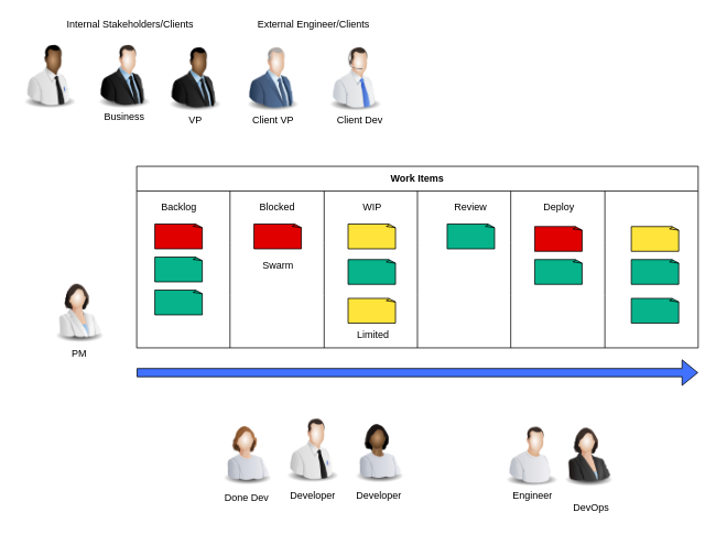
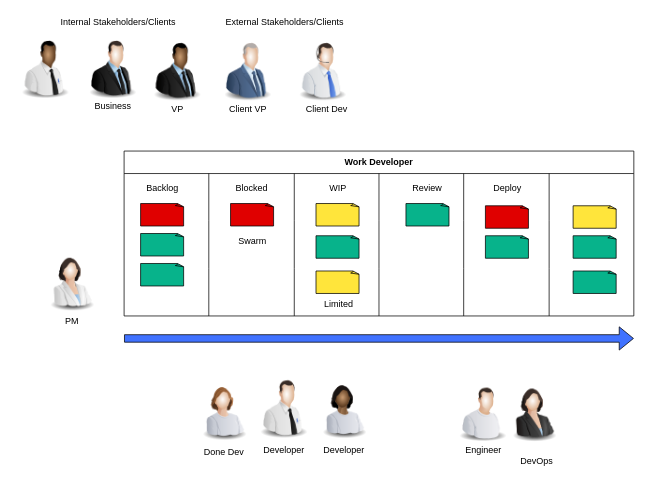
  <mxCell id="0" />
  <mxCell id="1" parent="0" />
- <mxCell id="2" value="Work Items" style="shape=table;html=1;whiteSpace=wrap;startSize=30;container=1;collapsible=0;childLayout=tableLayout;fontStyle=1;align=center;rowLines=0;resizeLast=0;" vertex="1" parent="1"><mxGeometry x="165" y="201" width="680" height="220" as="geometry" /></mxCell>
+ <mxCell id="2" value="Work Developer" style="shape=table;html=1;whiteSpace=wrap;startSize=30;container=1;collapsible=0;childLayout=tableLayout;fontStyle=1;align=center;rowLines=0;resizeLast=0;" vertex="1" parent="1"><mxGeometry x="165" y="201" width="680" height="220" as="geometry" /></mxCell>
  <mxCell id="3" value="" style="shape=partialRectangle;html=1;whiteSpace=wrap;collapsible=0;dropTarget=0;pointerEvents=0;fillColor=none;top=0;left=0;bottom=0;right=0;points=[[0,0.5],[1,0.5]];portConstraint=eastwest;" vertex="1" parent="2"><mxGeometry y="30" width="680" height="63" as="geometry" /></mxCell>
  <mxCell id="4" style="shape=partialRectangle;html=1;whiteSpace=wrap;connectable=0;fillColor=none;top=0;left=0;bottom=0;right=0;overflow=hidden;" vertex="1" parent="3"><mxGeometry width="113" height="63" as="geometry" /></mxCell>
  <mxCell id="5" value="" style="shape=partialRectangle;html=1;whiteSpace=wrap;connectable=0;fillColor=none;top=0;left=0;bottom=0;right=0;overflow=hidden;" vertex="1" parent="3"><mxGeometry x="113" width="114" height="63" as="geometry" /></mxCell>
  <mxCell id="6" value="" style="shape=partialRectangle;html=1;whiteSpace=wrap;connectable=0;fillColor=none;top=0;left=0;bottom=0;right=0;overflow=hidden;" vertex="1" parent="3"><mxGeometry x="227" width="113" height="63" as="geometry" /></mxCell>
  <mxCell id="7" value="" style="shape=partialRectangle;html=1;whiteSpace=wrap;connectable=0;fillColor=none;top=0;left=0;bottom=0;right=0;overflow=hidden;" vertex="1" parent="3"><mxGeometry x="340" width="113" height="63" as="geometry" /></mxCell>
  <mxCell id="8" style="shape=partialRectangle;html=1;whiteSpace=wrap;connectable=0;fillColor=none;top=0;left=0;bottom=0;right=0;overflow=hidden;" vertex="1" parent="3"><mxGeometry x="453" width="114" height="63" as="geometry" /></mxCell>
  <mxCell id="9" style="shape=partialRectangle;html=1;whiteSpace=wrap;connectable=0;fillColor=none;top=0;left=0;bottom=0;right=0;overflow=hidden;" vertex="1" parent="3"><mxGeometry x="567" width="113" height="63" as="geometry" /></mxCell>
  <mxCell id="10" value="" style="shape=partialRectangle;html=1;whiteSpace=wrap;collapsible=0;dropTarget=0;pointerEvents=0;fillColor=none;top=0;left=0;bottom=0;right=0;points=[[0,0.5],[1,0.5]];portConstraint=eastwest;" vertex="1" parent="2"><mxGeometry y="93" width="680" height="64" as="geometry" /></mxCell>
  <mxCell id="11" style="shape=partialRectangle;html=1;whiteSpace=wrap;connectable=0;fillColor=none;top=0;left=0;bottom=0;right=0;overflow=hidden;" vertex="1" parent="10"><mxGeometry width="113" height="64" as="geometry" /></mxCell>
  <mxCell id="12" value="" style="shape=partialRectangle;html=1;whiteSpace=wrap;connectable=0;fillColor=none;top=0;left=0;bottom=0;right=0;overflow=hidden;" vertex="1" parent="10"><mxGeometry x="113" width="114" height="64" as="geometry" /></mxCell>
  <mxCell id="13" value="" style="shape=partialRectangle;html=1;whiteSpace=wrap;connectable=0;fillColor=none;top=0;left=0;bottom=0;right=0;overflow=hidden;" vertex="1" parent="10"><mxGeometry x="227" width="113" height="64" as="geometry" /></mxCell>
  <mxCell id="14" value="" style="shape=partialRectangle;html=1;whiteSpace=wrap;connectable=0;fillColor=none;top=0;left=0;bottom=0;right=0;overflow=hidden;" vertex="1" parent="10"><mxGeometry x="340" width="113" height="64" as="geometry" /></mxCell>
  <mxCell id="15" style="shape=partialRectangle;html=1;whiteSpace=wrap;connectable=0;fillColor=none;top=0;left=0;bottom=0;right=0;overflow=hidden;" vertex="1" parent="10"><mxGeometry x="453" width="114" height="64" as="geometry" /></mxCell>
  <mxCell id="16" style="shape=partialRectangle;html=1;whiteSpace=wrap;connectable=0;fillColor=none;top=0;left=0;bottom=0;right=0;overflow=hidden;" vertex="1" parent="10"><mxGeometry x="567" width="113" height="64" as="geometry" /></mxCell>
  <mxCell id="17" value="" style="shape=partialRectangle;html=1;whiteSpace=wrap;collapsible=0;dropTarget=0;pointerEvents=0;fillColor=none;top=0;left=0;bottom=0;right=0;points=[[0,0.5],[1,0.5]];portConstraint=eastwest;" vertex="1" parent="2"><mxGeometry y="157" width="680" height="63" as="geometry" /></mxCell>
  <mxCell id="18" style="shape=partialRectangle;html=1;whiteSpace=wrap;connectable=0;fillColor=none;top=0;left=0;bottom=0;right=0;overflow=hidden;" vertex="1" parent="17"><mxGeometry width="113" height="63" as="geometry" /></mxCell>
  <mxCell id="19" value="" style="shape=partialRectangle;html=1;whiteSpace=wrap;connectable=0;fillColor=none;top=0;left=0;bottom=0;right=0;overflow=hidden;" vertex="1" parent="17"><mxGeometry x="113" width="114" height="63" as="geometry" /></mxCell>
  <mxCell id="20" value="" style="shape=partialRectangle;html=1;whiteSpace=wrap;connectable=0;fillColor=none;top=0;left=0;bottom=0;right=0;overflow=hidden;" vertex="1" parent="17"><mxGeometry x="227" width="113" height="63" as="geometry" /></mxCell>
  <mxCell id="21" value="" style="shape=partialRectangle;html=1;whiteSpace=wrap;connectable=0;fillColor=none;top=0;left=0;bottom=0;right=0;overflow=hidden;" vertex="1" parent="17"><mxGeometry x="340" width="113" height="63" as="geometry" /></mxCell>
  <mxCell id="22" style="shape=partialRectangle;html=1;whiteSpace=wrap;connectable=0;fillColor=none;top=0;left=0;bottom=0;right=0;overflow=hidden;" vertex="1" parent="17"><mxGeometry x="453" width="114" height="63" as="geometry" /></mxCell>
  <mxCell id="23" style="shape=partialRectangle;html=1;whiteSpace=wrap;connectable=0;fillColor=none;top=0;left=0;bottom=0;right=0;overflow=hidden;" vertex="1" parent="17"><mxGeometry x="567" width="113" height="63" as="geometry" /></mxCell>
  <mxCell id="24" value="" style="image;html=1;image=img/lib/clip_art/people/Worker_Woman_Black_128x128.png" vertex="1" parent="1"><mxGeometry x="418.25" y="505" width="80" height="80" as="geometry" /></mxCell>
  <mxCell id="25" value="" style="image;html=1;image=img/lib/clip_art/people/Suit_Man_Black_128x128.png" vertex="1" parent="1"><mxGeometry x="196" y="55" width="80" height="80" as="geometry" /></mxCell>
  <mxCell id="26" value="" style="image;html=1;image=img/lib/clip_art/people/Suit_Woman_128x128.png" vertex="1" parent="1"><mxGeometry x="671.75" y="509.5" width="80" height="80" as="geometry" /></mxCell>
  <mxCell id="27" value="" style="image;html=1;image=img/lib/clip_art/people/Scientist_Woman_128x128.png" vertex="1" parent="1"><mxGeometry x="55" y="335" width="80" height="80" as="geometry" /></mxCell>
  <mxCell id="28" value="" style="image;html=1;image=img/lib/clip_art/people/Tech_Man_128x128.png" vertex="1" parent="1"><mxGeometry x="338.25" y="505" width="80" height="80" as="geometry" /></mxCell>
  <mxCell id="29" value="" style="image;html=1;image=img/lib/clip_art/people/Worker_Man_128x128.png" vertex="1" parent="1"><mxGeometry x="603.75" y="509.5" width="80" height="80" as="geometry" /></mxCell>
  <mxCell id="30" value="" style="image;html=1;image=img/lib/clip_art/people/Worker_Woman_128x128.png" vertex="1" parent="1"><mxGeometry x="258.25" y="507.5" width="80" height="80" as="geometry" /></mxCell>
  <mxCell id="31" value="Developer" style="text;html=1;align=center;verticalAlign=middle;resizable=0;points=[];autosize=1;" vertex="1" parent="1"><mxGeometry x="423.25" y="590" width="70" height="20" as="geometry" /></mxCell>
  <mxCell id="32" value="Developer" style="text;html=1;align=center;verticalAlign=middle;resizable=0;points=[];autosize=1;" vertex="1" parent="1"><mxGeometry x="343.25" y="590" width="70" height="20" as="geometry" /></mxCell>
  <mxCell id="33" value="Done Dev" style="text;html=1;align=center;verticalAlign=middle;resizable=0;points=[];autosize=1;" vertex="1" parent="1"><mxGeometry x="263.25" y="592.5" width="70" height="20" as="geometry" /></mxCell>
  <mxCell id="34" value="Engineer" style="text;html=1;align=center;verticalAlign=middle;resizable=0;points=[];autosize=1;" vertex="1" parent="1"><mxGeometry x="613.75" y="589.5" width="60" height="20" as="geometry" /></mxCell>
  <mxCell id="35" value="PM" style="text;html=1;align=center;verticalAlign=middle;resizable=0;points=[];autosize=1;" vertex="1" parent="1"><mxGeometry x="80" y="418" width="30" height="20" as="geometry" /></mxCell>
  <mxCell id="36" value="VP" style="text;html=1;align=center;verticalAlign=middle;resizable=0;points=[];autosize=1;" vertex="1" parent="1"><mxGeometry x="221" y="135" width="30" height="20" as="geometry" /></mxCell>
  <mxCell id="37" value="" style="image;html=1;image=img/lib/clip_art/people/Suit_Man_Blue_128x128.png" vertex="1" parent="1"><mxGeometry x="290" y="55" width="80" height="80" as="geometry" /></mxCell>
  <mxCell id="38" value="Client VP" style="text;html=1;align=center;verticalAlign=middle;resizable=0;points=[];autosize=1;" vertex="1" parent="1"><mxGeometry x="295" y="135" width="70" height="20" as="geometry" /></mxCell>
  <mxCell id="39" value="DevOps" style="text;html=1;align=center;verticalAlign=middle;resizable=0;points=[];autosize=1;" vertex="1" parent="1"><mxGeometry x="684.75" y="604.5" width="60" height="20" as="geometry" /></mxCell>
  <mxCell id="40" value="" style="image;html=1;image=img/lib/clip_art/people/Suit_Man_128x128.png" vertex="1" parent="1"><mxGeometry x="110" y="52" width="80" height="80" as="geometry" /></mxCell>
  <mxCell id="41" value="" style="image;html=1;image=img/lib/clip_art/people/Telesales_Man_128x128.png" vertex="1" parent="1"><mxGeometry x="390" y="55" width="80" height="80" as="geometry" /></mxCell>
  <mxCell id="42" value="" style="image;html=1;image=img/lib/clip_art/people/Tech_Man_Black_128x128.png" vertex="1" parent="1"><mxGeometry x="20" y="52" width="80" height="80" as="geometry" /></mxCell>
  <mxCell id="43" value="Business" style="text;html=1;align=center;verticalAlign=middle;resizable=0;points=[];autosize=1;" vertex="1" parent="1"><mxGeometry x="120" y="132" width="60" height="20" as="geometry" /></mxCell>
  <mxCell id="44" value="Client Dev" style="text;html=1;align=center;verticalAlign=middle;resizable=0;points=[];autosize=1;" vertex="1" parent="1"><mxGeometry x="400" y="135" width="70" height="20" as="geometry" /></mxCell>
  <mxCell id="45" value="Internal Stakeholders/Clients" style="text;html=1;align=center;verticalAlign=middle;resizable=0;points=[];autosize=1;" vertex="1" parent="1"><mxGeometry x="72" y="20" width="170" height="20" as="geometry" /></mxCell>
- <mxCell id="46" value="External Engineer/Clients" style="text;html=1;align=center;verticalAlign=middle;resizable=0;points=[];autosize=1;" vertex="1" parent="1"><mxGeometry x="294" y="20" width="170" height="20" as="geometry" /></mxCell>
+ <mxCell id="46" value="External Stakeholders/Clients" style="text;html=1;align=center;verticalAlign=middle;resizable=0;points=[];autosize=1;" vertex="1" parent="1"><mxGeometry x="294" y="20" width="170" height="20" as="geometry" /></mxCell>
  <mxCell id="47" value="Backlog" style="text;html=1;align=center;verticalAlign=middle;resizable=0;points=[];autosize=1;" vertex="1" parent="1"><mxGeometry x="186" y="241" width="60" height="20" as="geometry" /></mxCell>
  <mxCell id="48" value="WIP" style="text;html=1;align=center;verticalAlign=middle;resizable=0;points=[];autosize=1;" vertex="1" parent="1"><mxGeometry x="430" y="241" width="40" height="20" as="geometry" /></mxCell>
  <mxCell id="49" value="Review" style="text;html=1;align=center;verticalAlign=middle;resizable=0;points=[];autosize=1;" vertex="1" parent="1"><mxGeometry x="539" y="241" width="60" height="20" as="geometry" /></mxCell>
  <mxCell id="50" value="Deploy" style="text;html=1;align=center;verticalAlign=middle;resizable=0;points=[];autosize=1;" vertex="1" parent="1"><mxGeometry x="651" y="241" width="50" height="20" as="geometry" /></mxCell>
  <mxCell id="51" value="" style="whiteSpace=wrap;html=1;shape=mxgraph.basic.document;fillColor=#07B38B;" vertex="1" parent="1"><mxGeometry x="187" y="311" width="58" height="30" as="geometry" /></mxCell>
  <mxCell id="52" value="" style="whiteSpace=wrap;html=1;shape=mxgraph.basic.document;fillColor=#07B38B;" vertex="1" parent="1"><mxGeometry x="187" y="351" width="58" height="30" as="geometry" /></mxCell>
  <mxCell id="53" value="" style="whiteSpace=wrap;html=1;shape=mxgraph.basic.document;fillColor=#E00000;" vertex="1" parent="1"><mxGeometry x="307" y="271" width="58" height="30" as="geometry" /></mxCell>
  <mxCell id="54" value="" style="whiteSpace=wrap;html=1;shape=mxgraph.basic.document;fillColor=#E00000;" vertex="1" parent="1"><mxGeometry x="187" y="271" width="58" height="30" as="geometry" /></mxCell>
  <mxCell id="55" value="" style="whiteSpace=wrap;html=1;shape=mxgraph.basic.document;fillColor=#FFE53B;" vertex="1" parent="1"><mxGeometry x="421" y="361" width="58" height="30" as="geometry" /></mxCell>
  <mxCell id="56" value="" style="whiteSpace=wrap;html=1;shape=mxgraph.basic.document;fillColor=#07B38B;" vertex="1" parent="1"><mxGeometry x="421" y="314" width="58" height="30" as="geometry" /></mxCell>
  <mxCell id="57" value="" style="whiteSpace=wrap;html=1;shape=mxgraph.basic.document;fillColor=#FFE53B;" vertex="1" parent="1"><mxGeometry x="421" y="271" width="58" height="30" as="geometry" /></mxCell>
  <mxCell id="58" value="Blocked" style="text;html=1;align=center;verticalAlign=middle;resizable=0;points=[];autosize=1;" vertex="1" parent="1"><mxGeometry x="305" y="241" width="60" height="20" as="geometry" /></mxCell>
  <mxCell id="59" value="" style="whiteSpace=wrap;html=1;shape=mxgraph.basic.document;fillColor=#07B38B;" vertex="1" parent="1"><mxGeometry x="541" y="271" width="58" height="30" as="geometry" /></mxCell>
  <mxCell id="60" value="" style="whiteSpace=wrap;html=1;shape=mxgraph.basic.document;fillColor=#07B38B;" vertex="1" parent="1"><mxGeometry x="647" y="314" width="58" height="30" as="geometry" /></mxCell>
  <mxCell id="61" value="" style="whiteSpace=wrap;html=1;shape=mxgraph.basic.document;fillColor=#07B38B;" vertex="1" parent="1"><mxGeometry x="764" y="314" width="58" height="30" as="geometry" /></mxCell>
  <mxCell id="62" value="" style="whiteSpace=wrap;html=1;shape=mxgraph.basic.document;fillColor=#E00000;" vertex="1" parent="1"><mxGeometry x="647" y="274" width="58" height="30" as="geometry" /></mxCell>
  <mxCell id="63" value="" style="whiteSpace=wrap;html=1;shape=mxgraph.basic.document;fillColor=#FFE53B;" vertex="1" parent="1"><mxGeometry x="764" y="274" width="58" height="30" as="geometry" /></mxCell>
  <mxCell id="64" value="" style="whiteSpace=wrap;html=1;shape=mxgraph.basic.document;fillColor=#07B38B;" vertex="1" parent="1"><mxGeometry x="764" y="361" width="58" height="30" as="geometry" /></mxCell>
  <mxCell id="65" value="Limited" style="text;html=1;align=center;verticalAlign=middle;resizable=0;points=[];autosize=1;" vertex="1" parent="1"><mxGeometry x="426" y="396" width="50" height="20" as="geometry" /></mxCell>
  <mxCell id="66" value="Swarm" style="text;html=1;align=center;verticalAlign=middle;resizable=0;points=[];autosize=1;" vertex="1" parent="1"><mxGeometry x="311" y="311" width="50" height="20" as="geometry" /></mxCell>
  <mxCell id="67" value="" style="shape=flexArrow;endArrow=classic;html=1;fillColor=#4072FF;" edge="1" parent="1"><mxGeometry width="50" height="50" relative="1" as="geometry"><mxPoint x="165" y="451" as="sourcePoint" /><mxPoint x="845" y="451" as="targetPoint" /></mxGeometry></mxCell>
